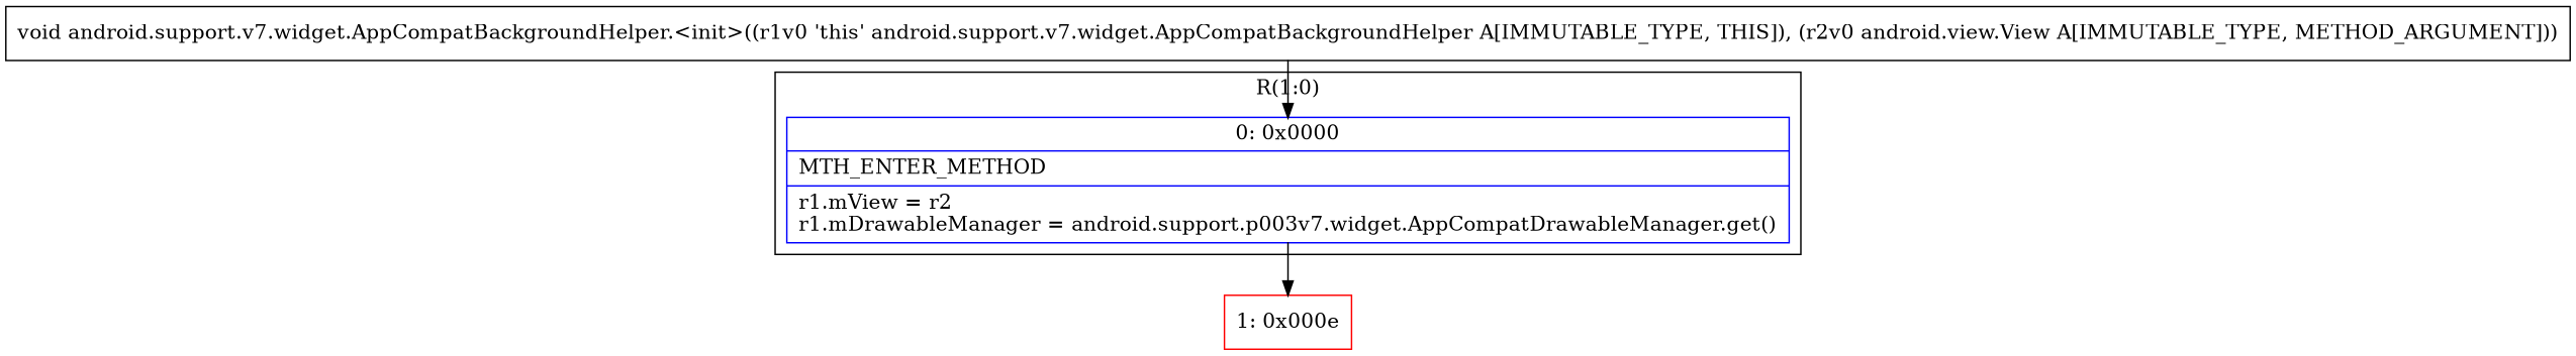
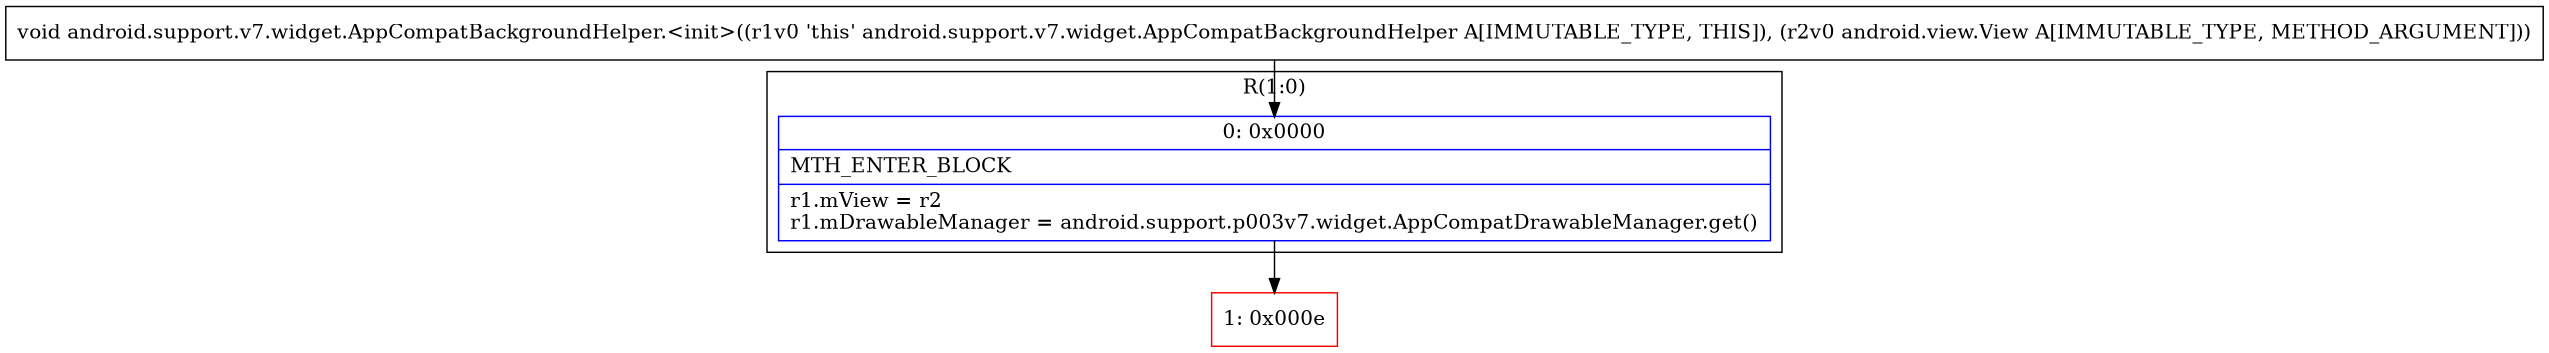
  digraph {
    node [shape=record]
-   n1 [color=blue label="{0\:\ 0x0000|MTH_ENTER_METHOD\l|r1.mView = r2\lr1.mDrawableManager = android.support.p003v7.widget.AppCompatDrawableManager.get()\l}"]
+   n1 [color=blue label="{0\:\ 0x0000|MTH_ENTER_BLOCK\l|r1.mView = r2\lr1.mDrawableManager = android.support.p003v7.widget.AppCompatDrawableManager.get()\l}"]
    n2 [color=red label="{1\:\ 0x000e}"]
    n3 [label="{void android.support.v7.widget.AppCompatBackgroundHelper.\<init\>((r1v0 'this' android.support.v7.widget.AppCompatBackgroundHelper A[IMMUTABLE_TYPE, THIS]), (r2v0 android.view.View A[IMMUTABLE_TYPE, METHOD_ARGUMENT])) }"]
    subgraph cluster_1 {
      label="R(1:0)"
      n1
    }
    n1 -> n2
    n3 -> n1
  }
